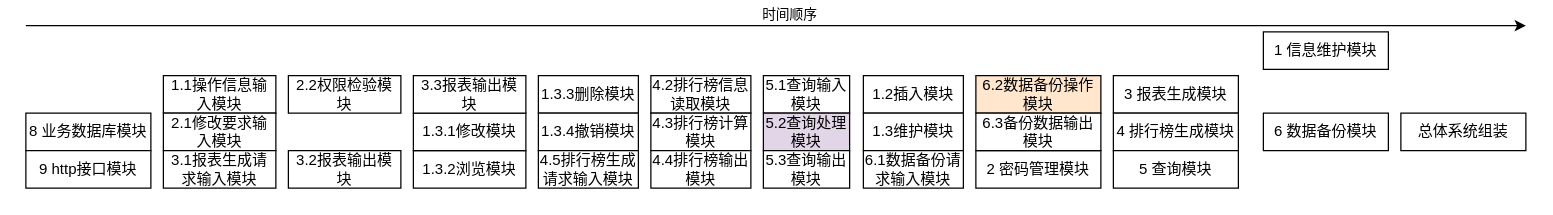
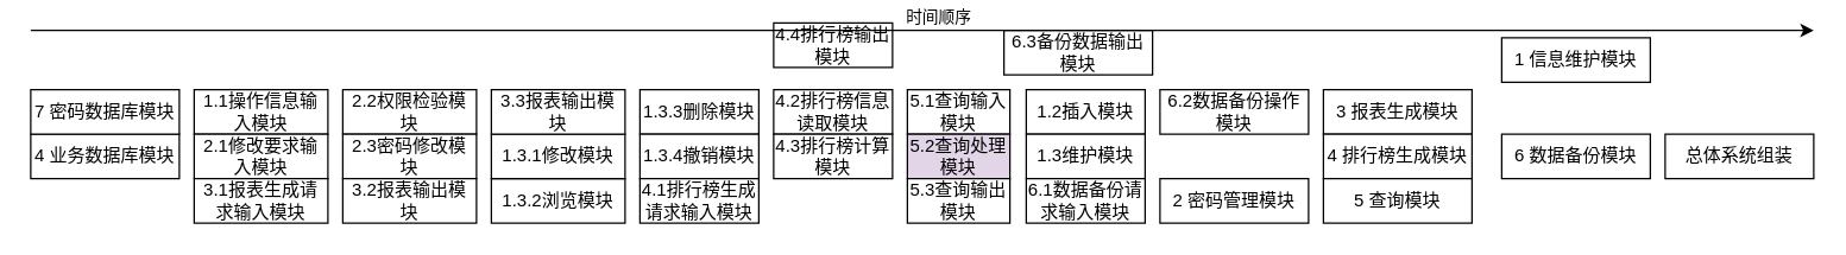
  <mxCell id="0" />
  <mxCell id="1" parent="0" />
  <mxCell id="2" value="1 信息维护模块" style="rounded=0;whiteSpace=wrap;html=1;" vertex="1" parent="1"><mxGeometry x="1010" y="25" width="100" height="30" as="geometry" /></mxCell>
  <mxCell id="3" value="2 密码管理模块" style="rounded=0;whiteSpace=wrap;html=1;" vertex="1" parent="1"><mxGeometry x="780" y="120" width="100" height="30" as="geometry" /></mxCell>
  <mxCell id="4" value="3 报表生成模块" style="rounded=0;whiteSpace=wrap;html=1;" vertex="1" parent="1"><mxGeometry x="890" y="60" width="100" height="30" as="geometry" /></mxCell>
  <mxCell id="5" value="4 排行榜生成模块" style="rounded=0;whiteSpace=wrap;html=1;" vertex="1" parent="1"><mxGeometry x="890" y="90" width="100" height="30" as="geometry" /></mxCell>
  <mxCell id="6" value="6 数据备份模块" style="rounded=0;whiteSpace=wrap;html=1;" vertex="1" parent="1"><mxGeometry x="1010" y="90" width="100" height="30" as="geometry" /></mxCell>
  <mxCell id="7" value="5 查询模块" style="rounded=0;whiteSpace=wrap;html=1;" vertex="1" parent="1"><mxGeometry x="890" y="120" width="100" height="30" as="geometry" /></mxCell>
  <mxCell id="8" value="1.1操作信息输入模块" style="rounded=0;whiteSpace=wrap;html=1;" vertex="1" parent="1"><mxGeometry x="130" y="60" width="90" height="30" as="geometry" /></mxCell>
  <mxCell id="9" value="1.2&lt;span style=&quot;background-color: initial;&quot;&gt;插入模块&lt;/span&gt;" style="rounded=0;whiteSpace=wrap;html=1;" vertex="1" parent="1"><mxGeometry x="690" y="60" width="80" height="30" as="geometry" /></mxCell>
  <mxCell id="10" value="1.3.3删除模块" style="rounded=0;whiteSpace=wrap;html=1;" vertex="1" parent="1"><mxGeometry x="430" y="60" width="80" height="30" as="geometry" /></mxCell>
  <mxCell id="11" value="1.3维护模块" style="rounded=0;whiteSpace=wrap;html=1;" vertex="1" parent="1"><mxGeometry x="690" y="90" width="80" height="30" as="geometry" /></mxCell>
  <mxCell id="12" value="1.3.2浏览模块" style="rounded=0;whiteSpace=wrap;html=1;" vertex="1" parent="1"><mxGeometry x="330" y="120" width="90" height="30" as="geometry" /></mxCell>
  <mxCell id="13" value="1.3.1修改模块" style="rounded=0;whiteSpace=wrap;html=1;" vertex="1" parent="1"><mxGeometry x="330" y="90" width="90" height="30" as="geometry" /></mxCell>
  <mxCell id="14" value="1.3.4撤销模块" style="rounded=0;whiteSpace=wrap;html=1;" vertex="1" parent="1"><mxGeometry x="430" y="90" width="80" height="30" as="geometry" /></mxCell>
- <mxCell id="15" value="8 业务数据库模块" style="rounded=0;whiteSpace=wrap;html=1;" vertex="1" parent="1"><mxGeometry x="20" y="90" width="100" height="30" as="geometry" /></mxCell>
+ <mxCell id="15" value="4 业务数据库模块" style="rounded=0;whiteSpace=wrap;html=1;" vertex="1" parent="1"><mxGeometry x="20" y="90" width="100" height="30" as="geometry" /></mxCell>
  <mxCell id="16" value="2.1修改要求输入模块" style="rounded=0;whiteSpace=wrap;html=1;" vertex="1" parent="1"><mxGeometry x="130" y="90" width="90" height="30" as="geometry" /></mxCell>
  <mxCell id="17" value="2.2权限检验模块" style="rounded=0;whiteSpace=wrap;html=1;" vertex="1" parent="1"><mxGeometry x="230" y="60" width="90" height="30" as="geometry" /></mxCell>
+ <mxCell id="18" value="2.3密码修改模块" style="rounded=0;whiteSpace=wrap;html=1;" vertex="1" parent="1"><mxGeometry x="230" y="90" width="90" height="30" as="geometry" /></mxCell>
+ <mxCell id="19" value="7 密码数据库模块" style="rounded=0;whiteSpace=wrap;html=1;" vertex="1" parent="1"><mxGeometry x="20" y="60" width="100" height="30" as="geometry" /></mxCell>
  <mxCell id="20" value="3.1报表生成请求输入模块" style="rounded=0;whiteSpace=wrap;html=1;" vertex="1" parent="1"><mxGeometry x="130" y="120" width="90" height="30" as="geometry" /></mxCell>
  <mxCell id="21" value="3.2报表输出模块" style="rounded=0;whiteSpace=wrap;html=1;" vertex="1" parent="1"><mxGeometry x="230" y="120" width="90" height="30" as="geometry" /></mxCell>
  <mxCell id="22" value="3.3报表输出模块" style="rounded=0;whiteSpace=wrap;html=1;" vertex="1" parent="1"><mxGeometry x="330" y="60" width="90" height="30" as="geometry" /></mxCell>
- <mxCell id="23" value="4.5排行榜生成请求输入模块" style="rounded=0;whiteSpace=wrap;html=1;" vertex="1" parent="1"><mxGeometry x="430" y="120" width="80" height="30" as="geometry" /></mxCell>
+ <mxCell id="23" value="4.1排行榜生成请求输入模块" style="rounded=0;whiteSpace=wrap;html=1;" vertex="1" parent="1"><mxGeometry x="430" y="120" width="80" height="30" as="geometry" /></mxCell>
  <mxCell id="24" value="4.2排行榜信息读取模块" style="rounded=0;whiteSpace=wrap;html=1;" vertex="1" parent="1"><mxGeometry x="520" y="60" width="80" height="30" as="geometry" /></mxCell>
  <mxCell id="25" value="4.3排行榜计算模块" style="rounded=0;whiteSpace=wrap;html=1;" vertex="1" parent="1"><mxGeometry x="520" y="90" width="80" height="30" as="geometry" /></mxCell>
- <mxCell id="26" value="4.4排行榜输出模块" style="rounded=0;whiteSpace=wrap;html=1;" vertex="1" parent="1"><mxGeometry x="520" y="120" width="80" height="30" as="geometry" /></mxCell>
- <mxCell id="27" value="9 http接口模块" style="rounded=0;whiteSpace=wrap;html=1;" vertex="1" parent="1"><mxGeometry x="20" y="120" width="100" height="30" as="geometry" /></mxCell>
+ <mxCell id="26" value="4.4排行榜输出模块" style="rounded=0;whiteSpace=wrap;html=1;" vertex="1" parent="1"><mxGeometry x="520" y="15" width="80" height="30" as="geometry" /></mxCell>
  <mxCell id="28" value="5.1查询输入模块" style="rounded=0;whiteSpace=wrap;html=1;" vertex="1" parent="1"><mxGeometry x="610" y="60" width="69" height="30" as="geometry" /></mxCell>
  <mxCell id="29" value="5.2查询处理模块" style="rounded=0;whiteSpace=wrap;html=1;fillColor=#e1d5e7;" vertex="1" parent="1"><mxGeometry x="610" y="90" width="69" height="30" as="geometry" /></mxCell>
  <mxCell id="30" value="5.3查询输出模块" style="rounded=0;whiteSpace=wrap;html=1;" vertex="1" parent="1"><mxGeometry x="610" y="120" width="69" height="30" as="geometry" /></mxCell>
  <mxCell id="31" value="6.1数据备份请求输入模块" style="rounded=0;whiteSpace=wrap;html=1;" vertex="1" parent="1"><mxGeometry x="690" y="120" width="80" height="30" as="geometry" /></mxCell>
- <mxCell id="32" value="6.2数据备份操作模块" style="rounded=0;whiteSpace=wrap;html=1;fillColor=#ffe6cc;" vertex="1" parent="1"><mxGeometry x="780" y="60" width="100" height="30" as="geometry" /></mxCell>
- <mxCell id="33" value="6.3备份数据输出模块" style="rounded=0;whiteSpace=wrap;html=1;" vertex="1" parent="1"><mxGeometry x="780" y="90" width="100" height="30" as="geometry" /></mxCell>
+ <mxCell id="32" value="6.2数据备份操作模块" style="rounded=0;whiteSpace=wrap;html=1;" vertex="1" parent="1"><mxGeometry x="780" y="60" width="100" height="30" as="geometry" /></mxCell>
+ <mxCell id="33" value="6.3备份数据输出模块" style="rounded=0;whiteSpace=wrap;html=1;" vertex="1" parent="1"><mxGeometry x="675" y="20" width="100" height="30" as="geometry" /></mxCell>
  <mxCell id="34" value="" style="endArrow=classic;html=1;rounded=0;" edge="1" parent="1"><mxGeometry width="50" height="50" relative="1" as="geometry"><mxPoint x="20" y="20" as="sourcePoint" /><mxPoint x="1220" y="20" as="targetPoint" /></mxGeometry></mxCell>
  <mxCell id="35" value="时间顺序" style="edgeLabel;html=1;align=center;verticalAlign=middle;resizable=0;points=[];" vertex="1" connectable="0" parent="34"><mxGeometry x="-0.002" y="3" relative="1" as="geometry"><mxPoint x="11" y="-7" as="offset" /></mxGeometry></mxCell>
  <mxCell id="36" value="总体系统组装" style="rounded=0;whiteSpace=wrap;html=1;" vertex="1" parent="1"><mxGeometry x="1120" y="90" width="100" height="30" as="geometry" /></mxCell>
